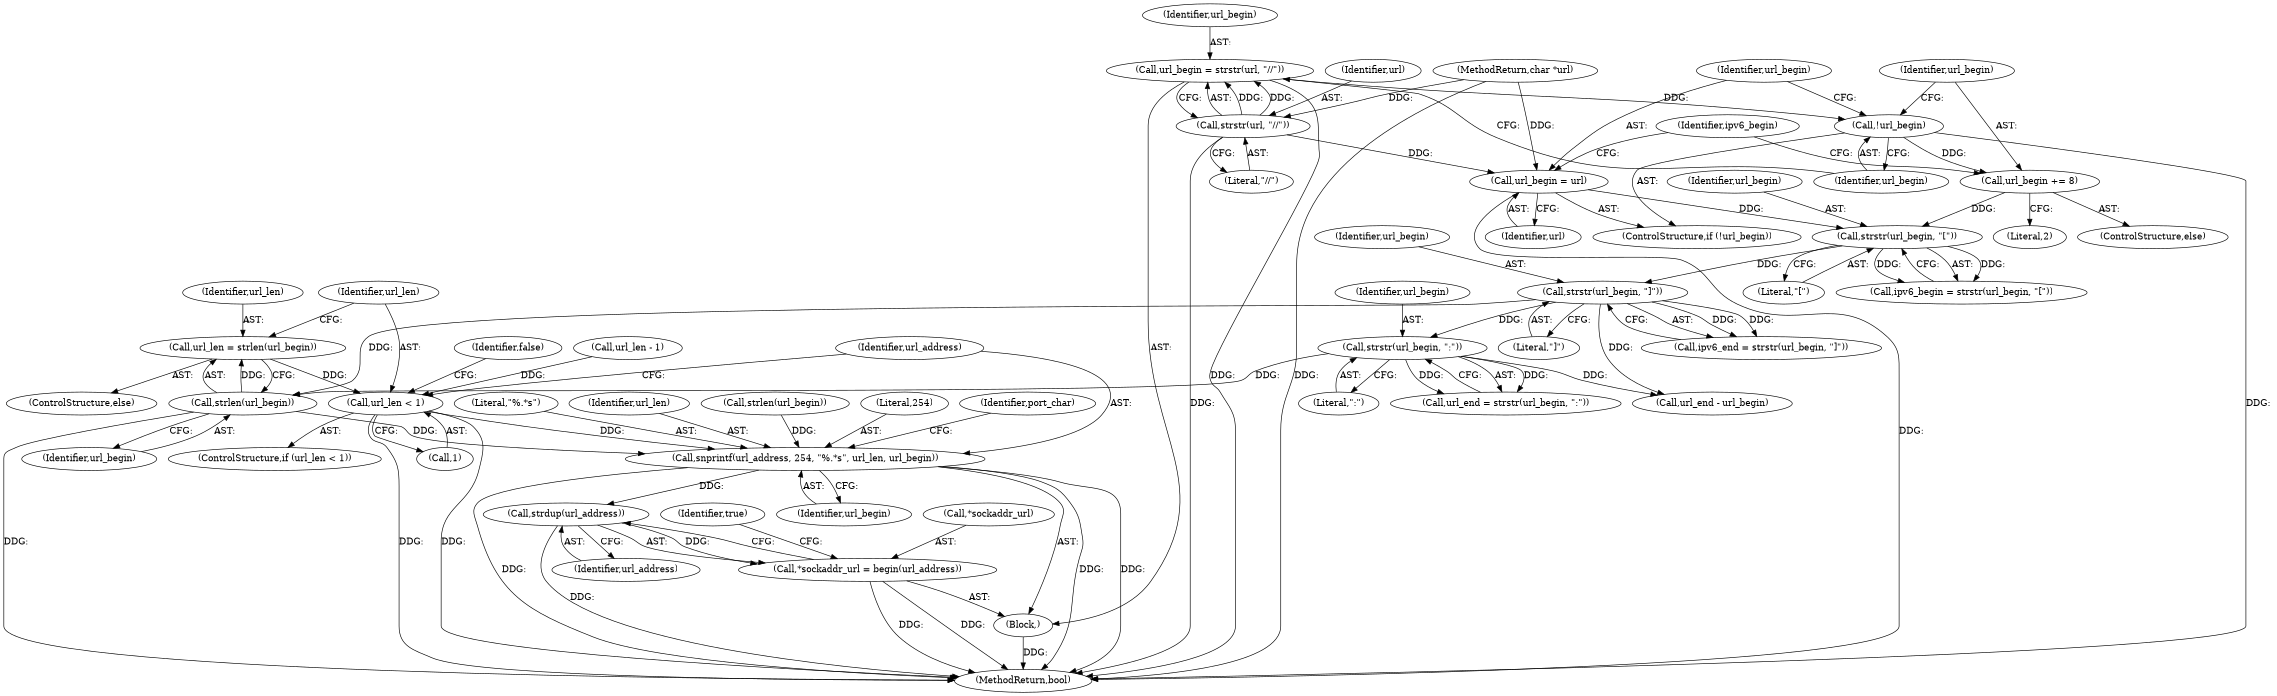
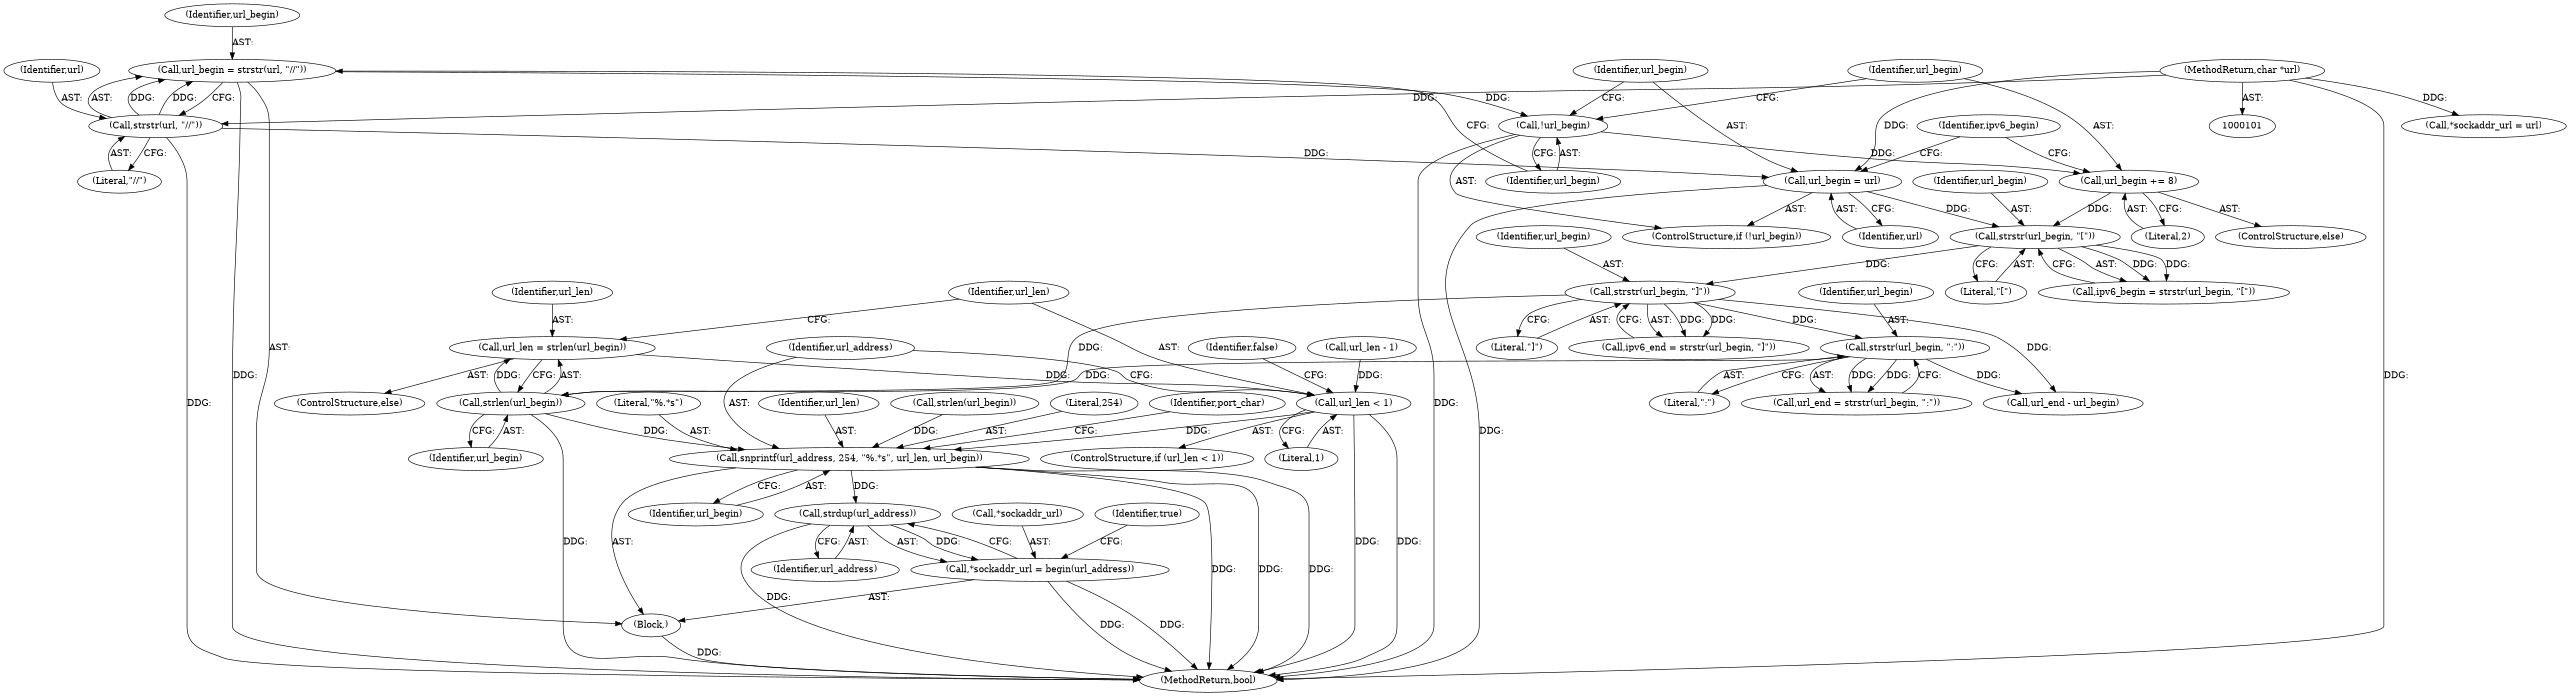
  digraph {
    n1 [label="(Call,url_len = strlen(url_begin))"]
    n2 [label="(Call,strlen(url_begin))"]
    n3 [label="(Call,url_len < 1)"]
    n4 [label="(ControlStructure,else)"]
    n5 [label="(MethodReturn,bool)"]
    n6 [label="(Call,snprintf(url_address, 254, \"%.*s\", url_len, url_begin))"]
    n7 [label="(Identifier,url_begin)"]
-   n8 [label="(Call,1)"]
+   n8 [label="(Literal,1)"]
    n9 [label="(ControlStructure,if (url_len < 1))"]
    n10 [label="(Block,)"]
    n11 [label="(Call,strdup(url_address))"]
    n12 [label="(Identifier,url_begin)"]
    n13 [label="(Call,strstr(url_begin, \":\"))"]
    n14 [label="(Call,url_end = strstr(url_begin, \":\"))"]
    n15 [label="(Literal,\":\")"]
    n16 [label="(Call,url_end - url_begin)"]
    n17 [label="(Call,strstr(url_begin, \"]\"))"]
    n18 [label="(Call,ipv6_end = strstr(url_begin, \"]\"))"]
    n19 [label="(Literal,\"]\")"]
    n20 [label="(Call,strstr(url_begin, \"[\"))"]
    n21 [label="(Call,ipv6_begin = strstr(url_begin, \"[\"))"]
    n22 [label="(Literal,\"[\")"]
    n23 [label="(Call,url_begin = url)"]
    n24 [label="(ControlStructure,if (!url_begin))"]
    n25 [label="(Identifier,url)"]
    n26 [label="(Call,strstr(url, \"//\"))"]
    n27 [label="(Call,url_begin = strstr(url, \"//\"))"]
    n28 [label="(Literal,\"//\")"]
    n29 [label="(Call,!url_begin)"]
    n30 [label="(MethodReturn,char *url)"]
+   n31 [label="(Call,*sockaddr_url = url)"]
+   1000101
    n33 [label="(Call,url_begin += 8)"]
    n34 [label="(ControlStructure,else)"]
    n35 [label="(Literal,2)"]
    n36 [label="(Identifier,url_begin)"]
    n37 [label="(Call,*sockaddr_url = begin(url_address))"]
    n38 [label="(Identifier,url_address)"]
    n39 [label="(Identifier,url_begin)"]
    n40 [label="(Identifier,false)"]
    n41 [label="(Identifier,url_address)"]
    n42 [label="(Identifier,url_begin)"]
    n43 [label="(Identifier,url_len)"]
    n44 [label="(Identifier,url_begin)"]
    n45 [label="(Call,strlen(url_begin))"]
    n46 [label="(Identifier,url_len)"]
    n47 [label="(Literal,254)"]
    n48 [label="(Identifier,port_char)"]
    n49 [label="(Literal,\"%.*s\")"]
    n50 [label="(Identifier,true)"]
    n51 [label="(Call,*sockaddr_url)"]
    n52 [label="(Call,url_len - 1)"]
    n53 [label="(Identifier,url_len)"]
    n54 [label="(Identifier,ipv6_begin)"]
    n55 [label="(Identifier,url_begin)"]
    n56 [label="(Identifier,url)"]
    n57 [label="(Identifier,url_begin)"]
    n58 [label="(Identifier,url_begin)"]
    n1 -> n2 [label="CFG: "]
    n1 -> n3 [label="DDG: "]
    n1 -> n4 [label="AST: "]
    n2 -> n1 [label="AST: "]
    n2 -> n1 [label="DDG: "]
    n2 -> n5 [label="DDG: "]
    n2 -> n6 [label="DDG: "]
    n2 -> n7 [label="CFG: "]
    n3 -> n5 [label="DDG: "]
    n3 -> n5 [label="DDG: "]
    n3 -> n6 [label="DDG: "]
    n3 -> n8 [label="CFG: "]
    n3 -> n9 [label="AST: "]
    n6 -> n5 [label="DDG: "]
    n6 -> n5 [label="DDG: "]
    n6 -> n5 [label="DDG: "]
    n6 -> n10 [label="AST: "]
    n6 -> n11 [label="DDG: "]
    n6 -> n12 [label="CFG: "]
    n7 -> n2 [label="AST: "]
    n8 -> n3 [label="AST: "]
    n10 -> n5 [label="DDG: "]
    n11 -> n5 [label="DDG: "]
    n11 -> n37 [label="AST: "]
    n11 -> n37 [label="DDG: "]
    n11 -> n38 [label="CFG: "]
    n12 -> n6 [label="AST: "]
    n13 -> n2 [label="DDG: "]
    n13 -> n14 [label="AST: "]
    n13 -> n14 [label="DDG: "]
    n13 -> n14 [label="DDG: "]
    n13 -> n15 [label="CFG: "]
    n13 -> n16 [label="DDG: "]
    n14 -> n13 [label="CFG: "]
    n15 -> n13 [label="AST: "]
    n17 -> n2 [label="DDG: "]
    n17 -> n13 [label="DDG: "]
    n17 -> n16 [label="DDG: "]
    n17 -> n18 [label="AST: "]
    n17 -> n18 [label="DDG: "]
    n17 -> n18 [label="DDG: "]
    n17 -> n19 [label="CFG: "]
    n18 -> n17 [label="CFG: "]
    n19 -> n17 [label="AST: "]
    n20 -> n17 [label="DDG: "]
    n20 -> n21 [label="AST: "]
    n20 -> n21 [label="DDG: "]
    n20 -> n21 [label="DDG: "]
    n20 -> n22 [label="CFG: "]
    n21 -> n20 [label="CFG: "]
    n22 -> n20 [label="AST: "]
    n23 -> n5 [label="DDG: "]
    n23 -> n20 [label="DDG: "]
    n23 -> n24 [label="AST: "]
    n23 -> n25 [label="CFG: "]
    n25 -> n23 [label="AST: "]
    n26 -> n5 [label="DDG: "]
    n26 -> n23 [label="DDG: "]
    n26 -> n27 [label="AST: "]
    n26 -> n27 [label="DDG: "]
    n26 -> n27 [label="DDG: "]
    n26 -> n28 [label="CFG: "]
    n27 -> n5 [label="DDG: "]
    n27 -> n10 [label="AST: "]
    n27 -> n26 [label="CFG: "]
    n27 -> n29 [label="DDG: "]
    n28 -> n26 [label="AST: "]
    n29 -> n5 [label="DDG: "]
    n29 -> n24 [label="AST: "]
    n29 -> n33 [label="DDG: "]
    n29 -> n36 [label="CFG: "]
    n30 -> n5 [label="DDG: "]
    n30 -> n23 [label="DDG: "]
    n30 -> n26 [label="DDG: "]
+   n30 -> n31 [label="DDG: "]
+   n30 -> 1000101 [label="AST: "]
    n33 -> n20 [label="DDG: "]
    n33 -> n34 [label="AST: "]
    n33 -> n35 [label="CFG: "]
+   n35 -> n33 [label="AST: "]
    n36 -> n27 [label="CFG: "]
    n36 -> n29 [label="AST: "]
    n37 -> n5 [label="DDG: "]
    n37 -> n5 [label="DDG: "]
    n37 -> n10 [label="AST: "]
    n37 -> n11 [label="CFG: "]
    n38 -> n11 [label="AST: "]
    n39 -> n29 [label="CFG: "]
    n39 -> n33 [label="AST: "]
    n40 -> n3 [label="CFG: "]
    n41 -> n3 [label="CFG: "]
    n41 -> n6 [label="AST: "]
    n42 -> n27 [label="AST: "]
    n43 -> n6 [label="AST: "]
    n44 -> n17 [label="AST: "]
    n45 -> n6 [label="DDG: "]
    n46 -> n1 [label="AST: "]
    n47 -> n6 [label="AST: "]
    n48 -> n6 [label="CFG: "]
    n49 -> n6 [label="AST: "]
    n50 -> n37 [label="CFG: "]
    n51 -> n37 [label="AST: "]
    n52 -> n3 [label="DDG: "]
    n53 -> n1 [label="CFG: "]
    n53 -> n3 [label="AST: "]
    n54 -> n23 [label="CFG: "]
    n54 -> n33 [label="CFG: "]
    n55 -> n20 [label="AST: "]
    n56 -> n26 [label="AST: "]
    n57 -> n13 [label="AST: "]
    n58 -> n23 [label="AST: "]
    n58 -> n29 [label="CFG: "]
  }
